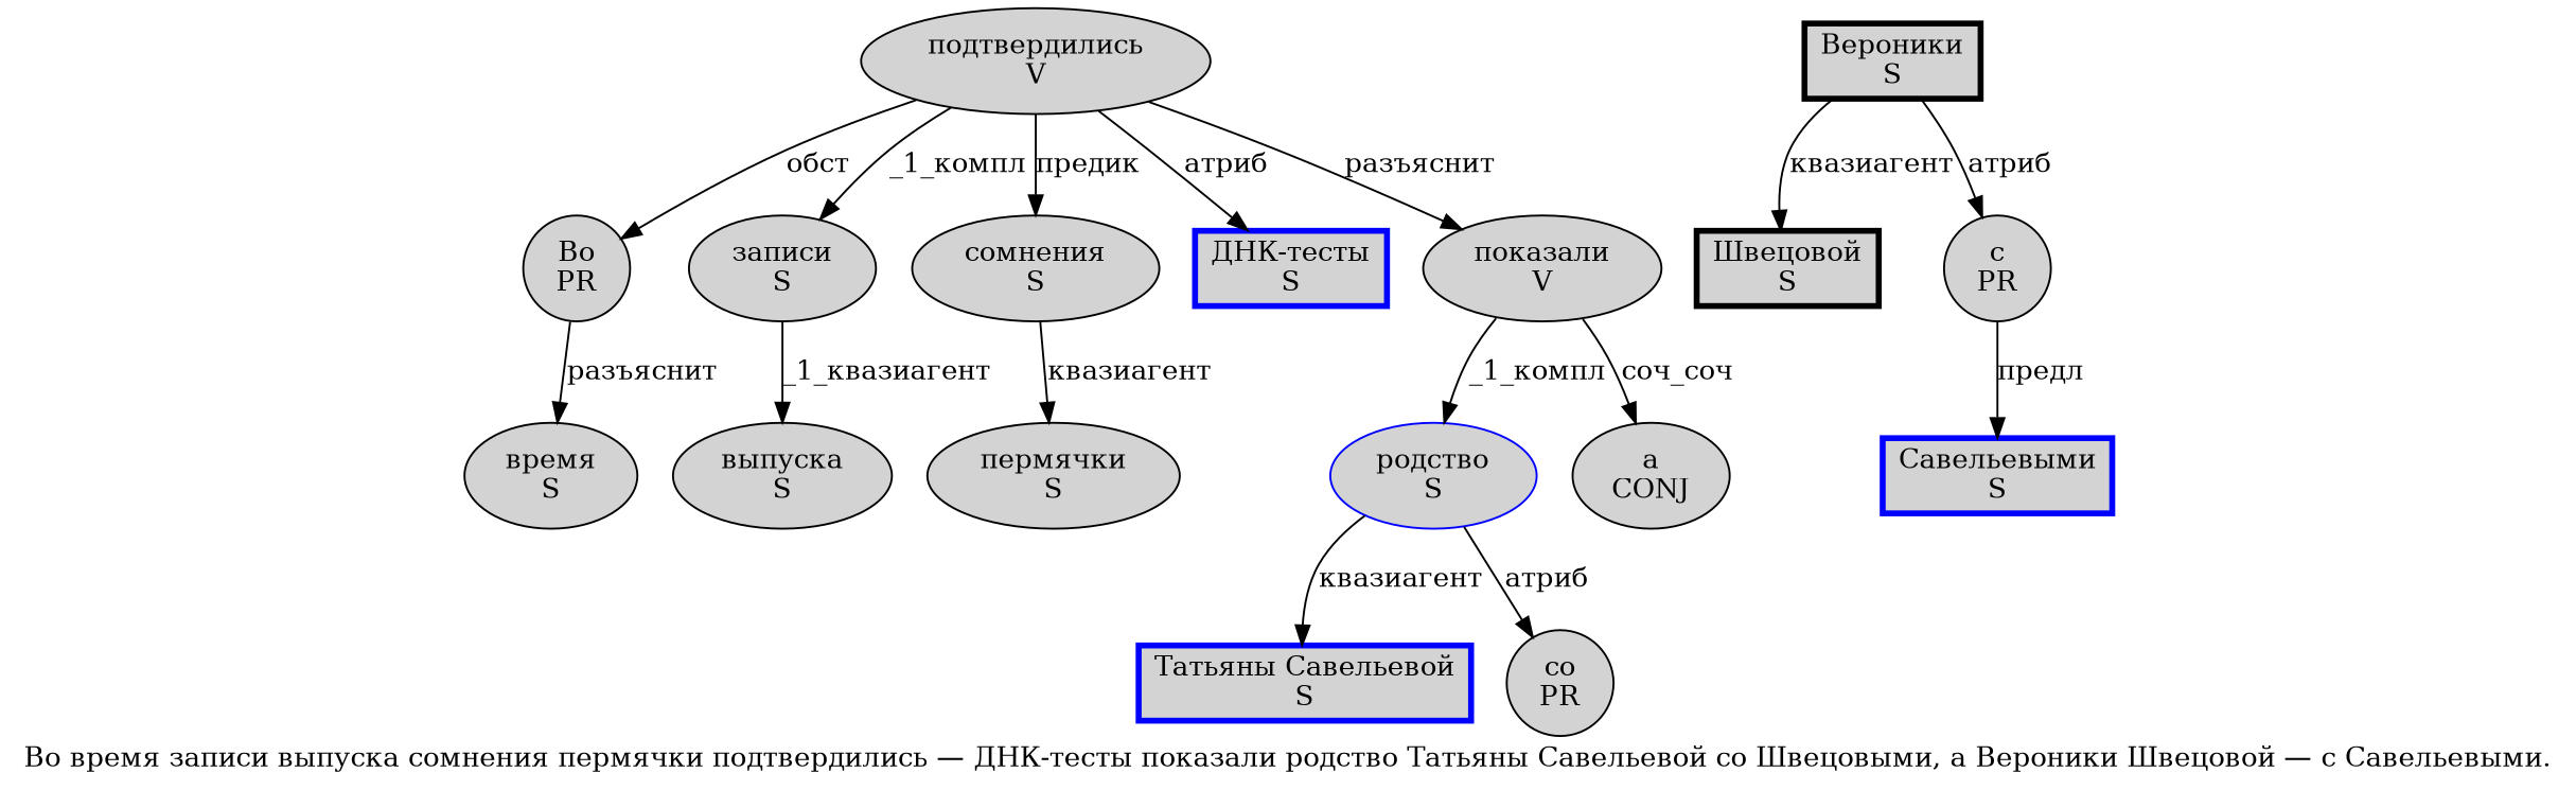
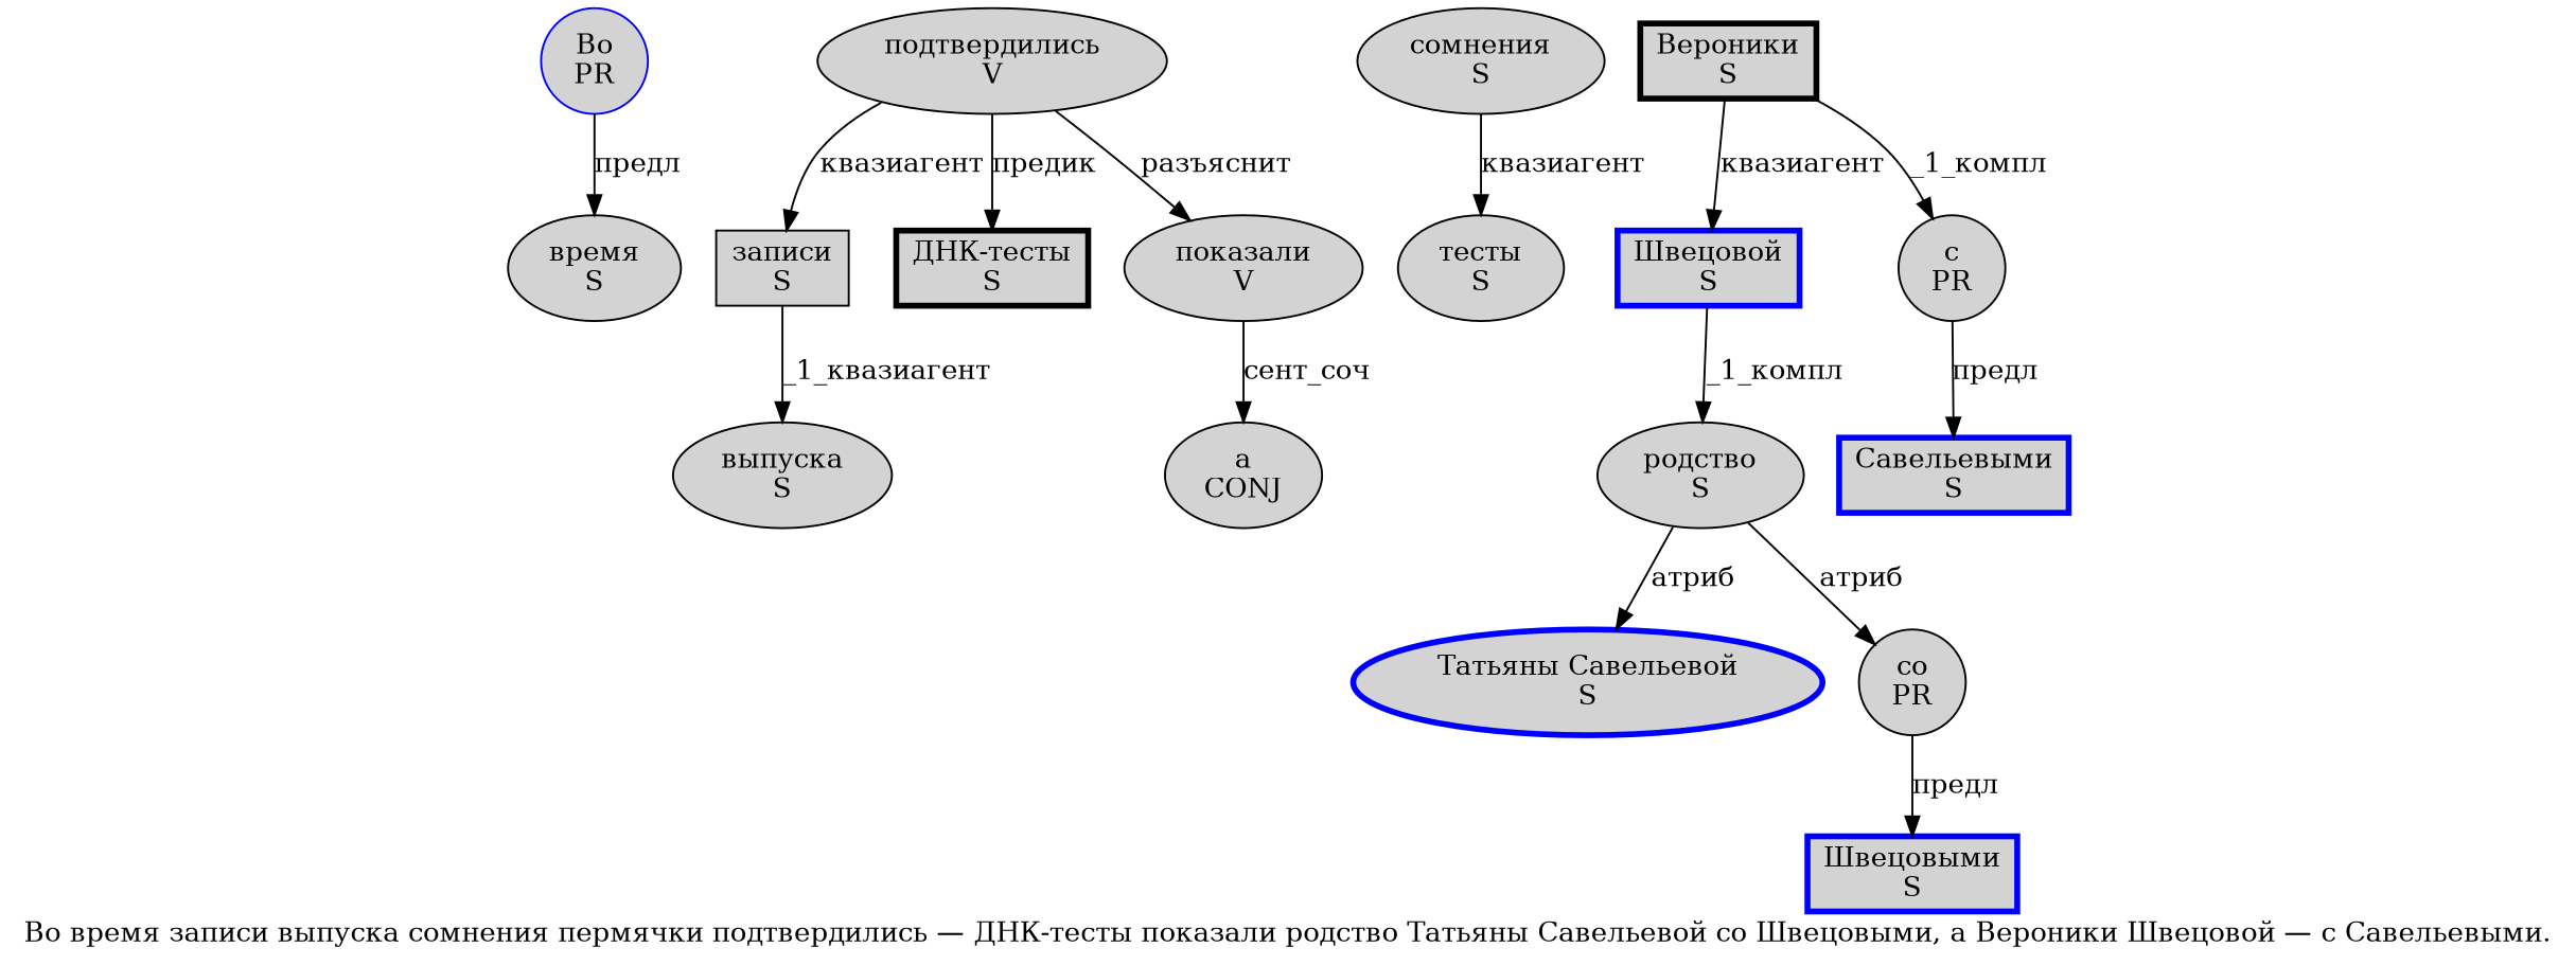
  digraph {
    label="Во время записи выпуска сомнения пермячки подтвердились — ДНК-тесты показали родство Татьяны Савельевой со Швецовыми, а Вероники Швецовой — с Савельевыми."
    node [fillcolor=lightgray penwidth=1 shape=ellipse style=filled]
-   n1 [label="Во\nPR"]
+   n1 [label="Во\nPR" color=blue]
    n2 [label="время\nS"]
-   n3 [label="записи\nS"]
+   n3 [label="записи\nS" shape=box]
    n4 [label="выпуска\nS"]
    n5 [label="сомнения\nS"]
-   n6 [label="пермячки\nS"]
+   n6 [label="тесты\nS"]
    n7 [label="подтвердились\nV"]
-   n8 [color=blue label="ДНК-тесты\nS" penwidth=3 shape=box]
+   n8 [color=black label="ДНК-тесты\nS" penwidth=3 shape=box]
    n9 [label="показали\nV"]
-   n10 [label="родство\nS" color=blue]
+   n10 [label="родство\nS"]
    n11 [label="а\nCONJ"]
-   n12 [color=blue label="Татьяны Савельевой\nS" penwidth=3 shape=box]
+   n12 [color=blue label="Татьяны Савельевой\nS" penwidth=3]
    n13 [label="со\nPR"]
+   n14 [color=blue label="Швецовыми\nS" penwidth=3 shape=box]
    n15 [color=black label="Вероники\nS" penwidth=3 shape=box]
-   n16 [color=black label="Швецовой\nS" penwidth=3 shape=box]
+   n16 [color=blue label="Швецовой\nS" penwidth=3 shape=box]
    n17 [label="с\nPR"]
    n18 [color=blue label="Савельевыми\nS" penwidth=3 shape=box]
-   n1 -> n2 [label="разъяснит"]
+   n1 -> n2 [label="предл"]
    n3 -> n4 [label="_1_квазиагент"]
    n5 -> n6 [label="квазиагент"]
-   n7 -> n1 [label="обст"]
-   n7 -> n3 [label="_1_компл"]
-   n7 -> n5 [label="предик"]
-   n7 -> n8 [label="атриб"]
+   n7 -> n3 [label="квазиагент"]
+   n7 -> n8 [label="предик"]
    n7 -> n9 [label="разъяснит"]
-   n9 -> n10 [label="_1_компл"]
-   n9 -> n11 [label="соч_соч"]
-   n10 -> n12 [label="квазиагент"]
+   n16 -> n10 [label="_1_компл"]
+   n9 -> n11 [label="сент_соч"]
+   n10 -> n12 [label="атриб"]
    n10 -> n13 [label="атриб"]
+   n13 -> n14 [label="предл"]
    n15 -> n16 [label="квазиагент"]
-   n15 -> n17 [label="атриб"]
+   n15 -> n17 [label="_1_компл"]
    n17 -> n18 [label="предл"]
  }
